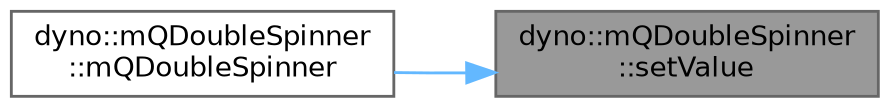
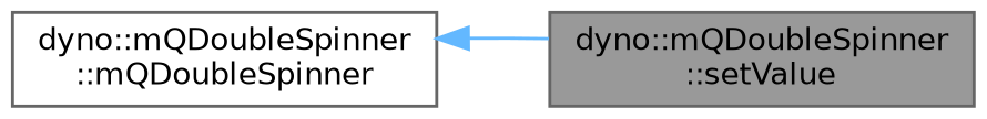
  digraph {
    rankdir=RL
    node [fontname=Helvetica fontsize=10 shape=box style=filled]
    n1 [color=gray40 fillcolor=grey60 fontcolor=black height=0.2 label="dyno::mQDoubleSpinner\l::setValue" width=0.4]
    n2 [color=grey40 fillcolor=white height=0.2 label="dyno::mQDoubleSpinner\l::mQDoubleSpinner" width=0.4]
-   n1 -> n2 [color=steelblue1 dir=back fontname=Helvetica fontsize=10 labelfontname=Helvetica labelfontsize=10 style=solid]
+   n2 -> n1 [color=steelblue1 dir=back fontname=Helvetica fontsize=10 labelfontname=Helvetica labelfontsize=10 style=solid]
  }
